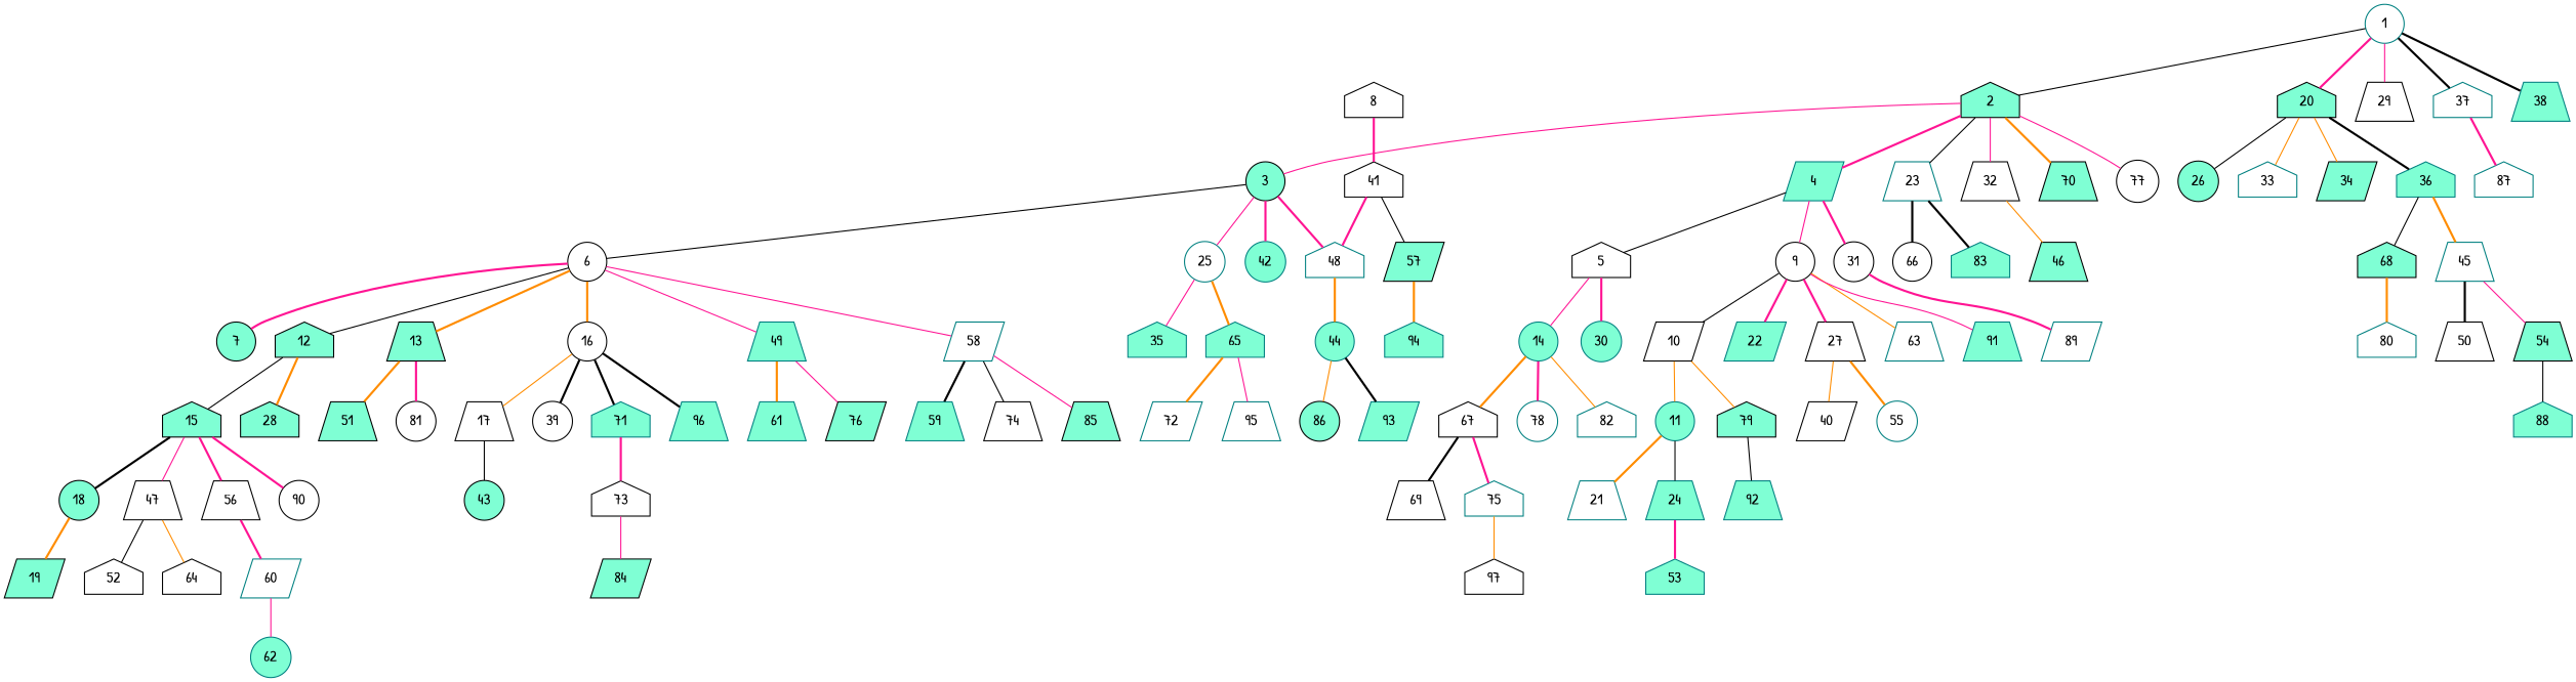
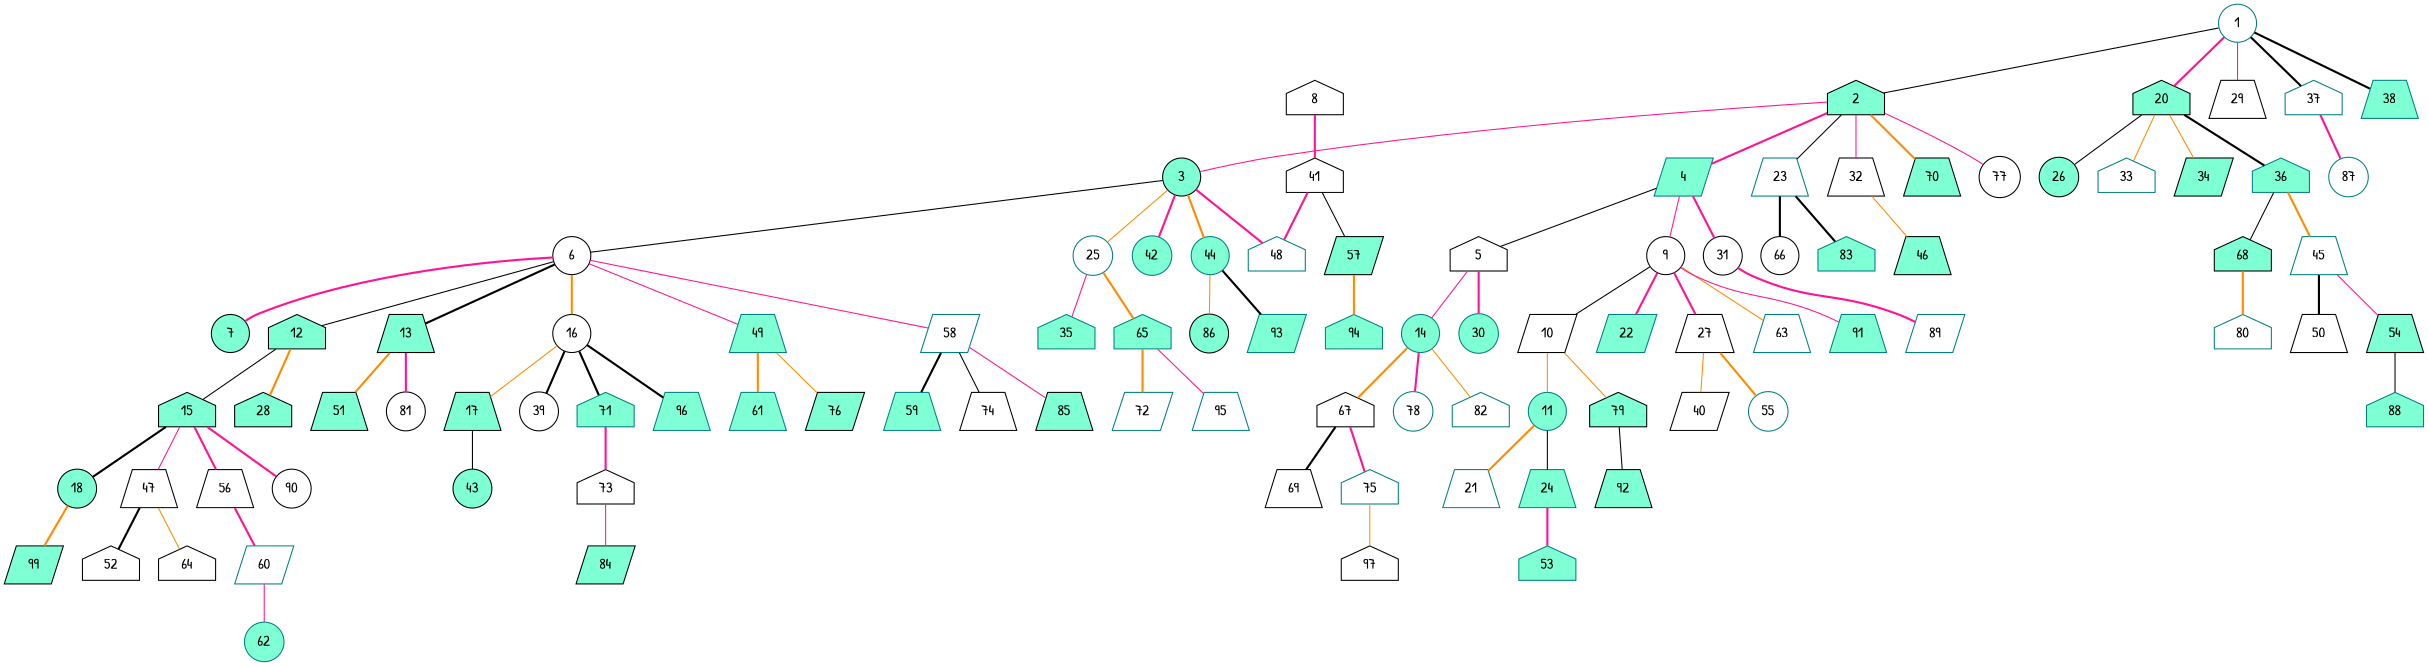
  graph {
    fontname="Patrick Hand"
    node [color=black fillcolor=aquamarine fontname="Patrick Hand" shape=house style=filled]
    edge [color=deeppink fontname="Patrick Hand" style=bold]
    1 [color=teal fillcolor=white shape=circle]
    2
    20
    29 [fillcolor=white shape=trapezium]
    37 [color=teal fillcolor=white]
    38 [color=teal shape=trapezium]
    3 [shape=circle]
    4 [color=teal shape=parallelogram]
    23 [color=teal fillcolor=white shape=trapezium]
    32 [fillcolor=white shape=trapezium]
    70 [shape=trapezium]
    77 [fillcolor=white shape=circle]
    26 [shape=circle]
    33 [color=teal fillcolor=white]
    34 [shape=parallelogram]
    36 [color=teal]
-   87 [color=teal fillcolor=white]
+   87 [color=teal fillcolor=white shape=circle]
    6 [fillcolor=white shape=circle]
    25 [color=teal fillcolor=white shape=circle]
    42 [color=teal shape=circle]
    44 [color=teal shape=circle]
    48 [color=teal fillcolor=white]
    5 [fillcolor=white]
    9 [fillcolor=white shape=circle]
    31 [fillcolor=white shape=circle]
    66 [fillcolor=white shape=circle]
    83 [color=teal]
    46 [shape=trapezium]
    7 [shape=circle]
    12
    13 [shape=trapezium]
    16 [fillcolor=white shape=circle]
    49 [color=teal shape=trapezium]
    58 [color=teal fillcolor=white shape=parallelogram]
    8 [fillcolor=white]
    41 [fillcolor=white]
    35 [color=teal]
    65 [color=teal]
    86 [shape=circle]
    93 [color=teal shape=parallelogram]
    14 [color=teal shape=circle]
    30 [color=teal shape=circle]
    10 [fillcolor=white shape=parallelogram]
    22 [color=teal shape=parallelogram]
    27 [fillcolor=white shape=trapezium]
    63 [color=teal fillcolor=white shape=trapezium]
    91 [color=teal shape=trapezium]
    89 [color=teal fillcolor=white shape=parallelogram]
    67 [fillcolor=white]
    78 [color=teal fillcolor=white shape=circle]
    82 [color=teal fillcolor=white]
    15
    28
    51 [shape=trapezium]
    81 [fillcolor=white shape=circle]
-   17 [fillcolor=white shape=trapezium]
+   17 [shape=trapezium]
    39 [fillcolor=white shape=circle]
    71 [color=teal]
    96 [color=teal shape=trapezium]
    61 [color=teal shape=trapezium]
    76 [shape=parallelogram]
    59 [color=teal shape=trapezium]
    74 [fillcolor=white shape=trapezium]
    85 [shape=trapezium]
    57 [shape=parallelogram]
    11 [color=teal shape=circle]
    79
    40 [fillcolor=white shape=parallelogram]
    55 [color=teal fillcolor=white shape=circle]
    21 [color=teal fillcolor=white shape=trapezium]
    24 [color=teal shape=trapezium]
-   92 [color=teal shape=trapezium]
+   92 [shape=trapezium]
    53 [color=teal]
    18 [shape=circle]
    47 [fillcolor=white shape=trapezium]
    56 [fillcolor=white shape=trapezium]
    90 [fillcolor=white shape=circle]
    69 [fillcolor=white shape=trapezium]
    75 [color=teal fillcolor=white]
-   19 [shape=parallelogram]
+   19 [shape=parallelogram label=99]
    52 [fillcolor=white]
    64 [fillcolor=white]
    60 [color=teal fillcolor=white shape=parallelogram]
    43 [shape=circle]
    73 [fillcolor=white]
    68
    45 [color=teal fillcolor=white shape=trapezium]
    72 [color=teal fillcolor=white shape=parallelogram]
    95 [color=teal fillcolor=white shape=trapezium]
    80 [color=teal fillcolor=white]
    50 [fillcolor=white shape=trapezium]
    54 [shape=trapezium]
    94 [color=teal]
    88 [color=teal]
    62 [color=teal shape=circle]
    97 [fillcolor=white]
    84 [shape=parallelogram]
    1 -- 2 [color=black style=solid]
    1 -- 20
    1 -- 29 [style=solid]
    1 -- 37 [color=black]
    1 -- 38 [color=black]
    2 -- 3 [style=solid]
    2 -- 4
    2 -- 23 [color=black style=solid]
    2 -- 32 [style=solid]
    2 -- 70 [color=darkorange]
    2 -- 77 [style=solid]
    20 -- 26 [color=black style=solid]
    20 -- 33 [color=darkorange style=solid]
    20 -- 34 [color=darkorange style=solid]
    20 -- 36 [color=black]
    37 -- 87
    3 -- 6 [color=black style=solid]
-   3 -- 25 [style=solid]
+   3 -- 25 [color=darkorange style=solid]
    3 -- 42
-   48 -- 44 [color=darkorange]
+   3 -- 44 [color=darkorange]
    3 -- 48
    4 -- 5 [color=black style=solid]
    4 -- 9 [style=solid]
    4 -- 31
    23 -- 66 [color=black]
    23 -- 83 [color=black]
    32 -- 46 [color=darkorange style=solid]
    36 -- 68 [color=black style=solid]
    36 -- 45 [color=darkorange]
    6 -- 7
    6 -- 12 [color=black style=solid]
-   6 -- 13 [color=darkorange]
+   6 -- 13 [color=black]
    6 -- 16 [color=darkorange]
    6 -- 49 [style=solid]
    6 -- 58 [style=solid]
    25 -- 35 [style=solid]
    25 -- 65 [color=darkorange]
    44 -- 86 [color=darkorange style=solid]
    44 -- 93 [color=black]
    5 -- 14 [style=solid]
    5 -- 30
    9 -- 10 [color=black style=solid]
    9 -- 22
    9 -- 27
    9 -- 63 [color=darkorange style=solid]
    9 -- 91 [style=solid]
    31 -- 89
    12 -- 15 [color=black style=solid]
    12 -- 28 [color=darkorange]
    13 -- 51 [color=darkorange]
    13 -- 81
    16 -- 17 [color=darkorange style=solid]
    16 -- 39 [color=black]
    16 -- 71 [color=black]
    16 -- 96 [color=black]
    49 -- 61 [color=darkorange]
-   49 -- 76 [style=solid]
+   49 -- 76 [color=darkorange style=solid]
    58 -- 59 [color=black]
    58 -- 74 [color=black style=solid]
    58 -- 85 [style=solid]
    8 -- 41
    41 -- 48
    41 -- 57 [color=black style=solid]
    65 -- 72 [color=darkorange]
    65 -- 95 [style=solid]
    14 -- 67 [color=darkorange]
    14 -- 78
    14 -- 82 [color=darkorange style=solid]
    10 -- 11 [color=darkorange style=solid]
    10 -- 79 [color=darkorange style=solid]
    27 -- 40 [color=darkorange style=solid]
    27 -- 55 [color=darkorange]
    67 -- 69 [color=black]
    67 -- 75
    15 -- 18 [color=black]
    15 -- 47 [style=solid]
    15 -- 56
    15 -- 90
    17 -- 43 [color=black style=solid]
    71 -- 73
    57 -- 94 [color=darkorange]
    11 -- 21 [color=darkorange]
    11 -- 24 [color=black style=solid]
    79 -- 92 [color=black style=solid]
    24 -- 53
    18 -- 19 [color=darkorange]
-   47 -- 52 [color=black style=solid]
+   47 -- 52 [color=black]
    47 -- 64 [color=darkorange style=solid]
    56 -- 60
    75 -- 97 [color=darkorange style=solid]
    60 -- 62 [style=solid]
    73 -- 84 [style=solid]
    68 -- 80 [color=darkorange]
    45 -- 50 [color=black]
    45 -- 54 [style=solid]
    54 -- 88 [color=black style=solid]
  }
